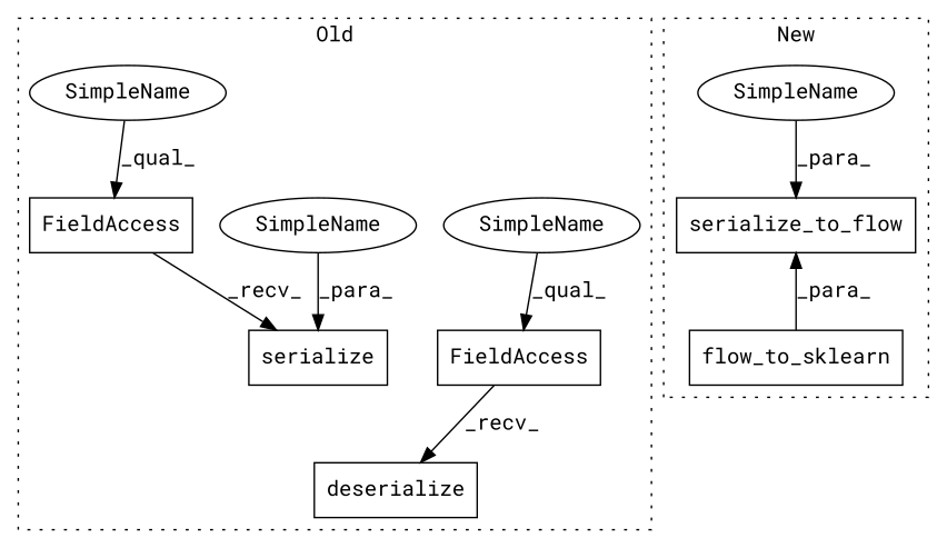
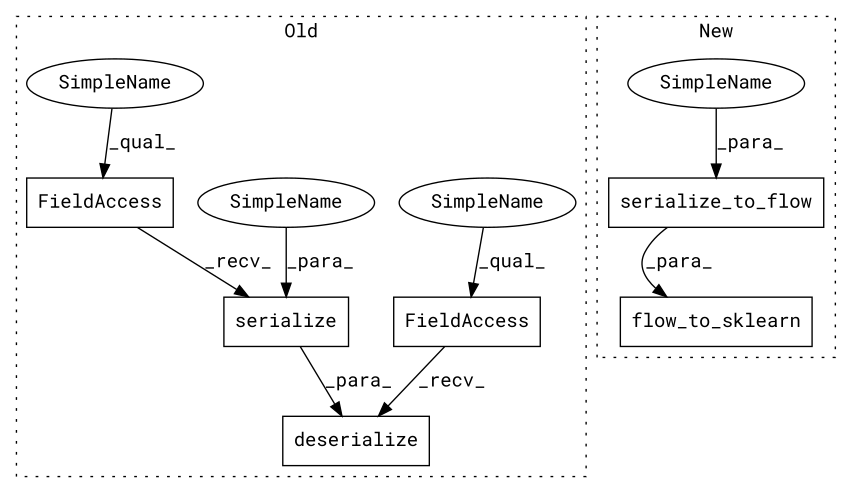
  digraph {
    fontname="Roboto Mono"
    node [a=32 fontname="Roboto Mono" l=14 s=10575 shape=box]
    edge [fontname="Roboto Mono"]
    n1 [l="10,1" label=serialize s="10590,10614"]
    n2 [a=22 label=FieldAccess]
    n3 [a=22 label=FieldAccess s=10636]
    n4 [l="12,1" label=deserialize s="10651,10673"]
    n5 [a=42 label=SimpleName s=10600 shape=ellipse]
    n6 [a=42 l=4 label=SimpleName s=10636 shape=ellipse]
    n7 [a=42 l=4 label=SimpleName shape=ellipse]
    n8 [l="16,1" label=serialize_to_flow s="10433,10463"]
    n9 [l="16,1" label=flow_to_sklearn s="10485,10511"]
    n10 [a=42 label=SimpleName s=10449 shape=ellipse]
    subgraph cluster_1 {
      label=Old
      style=dotted
      n1
      n2
      n3
      n4
      n5
      n6
      n7
    }
    subgraph cluster_2 {
      label=New
      style=dotted
      n8
      n9
      n10
    }
+   n1 -> n4 [label=_para_]
    n2 -> n1 [label=_recv_]
    n3 -> n4 [label=_recv_]
    n5 -> n1 [label=_para_]
    n6 -> n3 [label=_qual_]
    n7 -> n2 [label=_qual_]
-   n9 -> n8 [label=_para_]
+   n8 -> n9 [label=_para_]
    n10 -> n8 [label=_para_]
  }
